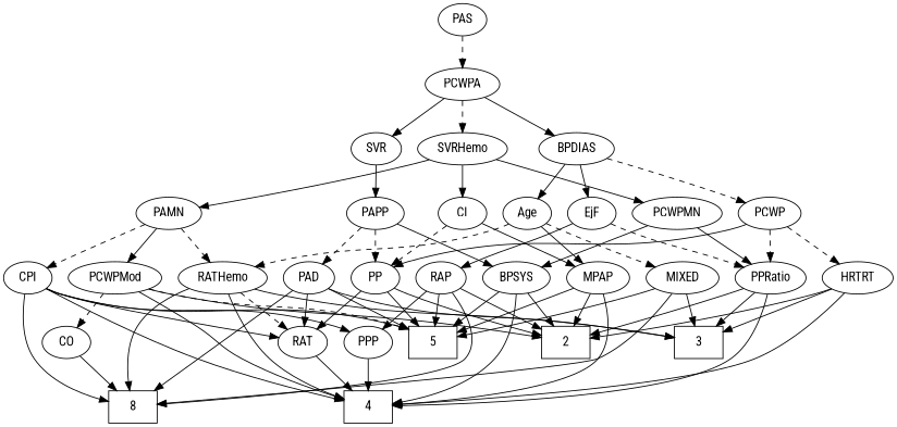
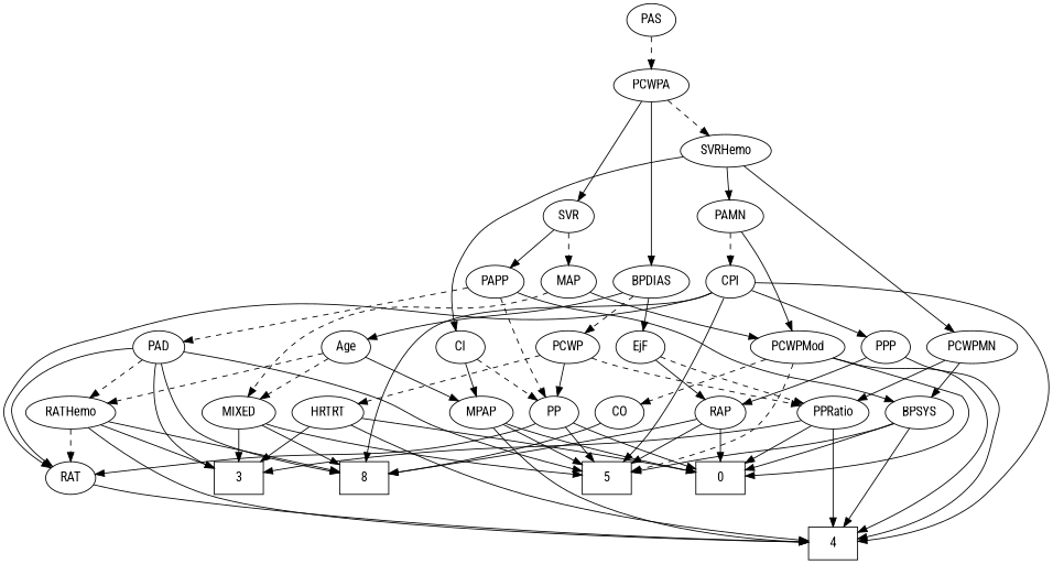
  strict digraph {
    fontname="Roboto Condensed"
    node [fontname="Roboto Condensed"]
    edge [fontname="Roboto Condensed" style=solid]
    n1 [height=0.5 label=8 shape=box width=0.75]
-   2 [height=0.5 shape=box width=0.75]
+   2 [height=0.5 shape=box width=0.75 label=0]
    3 [height=0.5 shape=box width=0.75]
    4 [height=0.5 shape=box width=0.75]
    5 [height=0.5 shape=box width=0.75]
    Age [height=0.5 width=0.75]
    MIXED [height=0.5 width=1.1193]
    MPAP [height=0.5 width=0.97491]
    RATHemo [height=0.5 width=1.3721]
    RAT [height=0.5 width=0.75827]
    EjF [height=0.5 width=0.75]
    RAP [height=0.5 width=0.77632]
    PPRatio [height=0.5 width=1.1013]
    PPP [height=0.5 width=0.75]
    BPSYS [height=0.5 width=1.0471]
    PAD [height=0.5 width=0.79437]
    CO [height=0.5 width=0.75]
    PAS [height=0.5 width=0.75]
    PCWPA [height=0.5 width=1.1555]
    SVR [height=0.5 width=0.77632]
    SVRHemo [height=0.5 width=1.3902]
    BPDIAS [height=0.5 width=1.1735]
+   MAP [height=0.5 width=0.84854]
    PAPP [height=0.5 width=0.88464]
    PAMN [height=0.5 width=1.011]
    PCWPMN [height=0.5 width=1.3902]
    CI [height=0.5 width=0.75]
    PCWP [height=0.5 width=0.97491]
    CPI [height=0.5 width=0.75]
    PCWPMod [height=0.5 width=1.4443]
    PP [height=0.5 width=0.75]
    HRTRT [height=0.5 width=1.1013]
    Age -> MIXED [style=dashed]
    Age -> MPAP
    Age -> RATHemo [style=dashed]
    MIXED -> n1
    MIXED -> 3
    MIXED -> 5
    MPAP -> 2
    MPAP -> 4
    MPAP -> 5
    RATHemo -> n1
    RATHemo -> 3
    RATHemo -> 4
    RATHemo -> RAT [style=dashed]
    RAT -> 4
    EjF -> RAP
    EjF -> PPRatio [style=dashed]
    RAP -> n1
    RAP -> 2
    RAP -> 5
-   RAP -> PPP
+   PPP -> RAP
    PPRatio -> 2
    PPRatio -> 3
    PPRatio -> 4
    PPP -> 4
    BPSYS -> 2
    BPSYS -> 4
    BPSYS -> 5
    PAD -> n1
    PAD -> 3
    PAD -> 5
    PAD -> RAT
    CO -> n1
    PAS -> PCWPA [style=dashed]
    PCWPA -> SVR
    PCWPA -> SVRHemo [style=dashed]
    PCWPA -> BPDIAS
+   SVR -> MAP [style=dashed]
    SVR -> PAPP
    SVRHemo -> PAMN
    SVRHemo -> PCWPMN
    SVRHemo -> CI
    BPDIAS -> Age
    BPDIAS -> EjF
    BPDIAS -> PCWP [style=dashed]
+   MAP -> MIXED [style=dashed]
+   MAP -> PCWPMod
    PAPP -> BPSYS
    PAPP -> PAD [style=dashed]
    PAPP -> PP [style=dashed]
-   PAMN -> RATHemo [style=dashed]
+   PAD -> RATHemo [style=dashed]
    PAMN -> CPI [style=dashed]
    PAMN -> PCWPMod
    PCWPMN -> PPRatio
    PCWPMN -> BPSYS
    CI -> MPAP
    CI -> PP [style=dashed]
    PCWP -> PPRatio [style=dashed]
    PCWP -> PP
    PCWP -> HRTRT [style=dashed]
    CPI -> n1
    CPI -> 4
    CPI -> 5
    CPI -> RAT
    CPI -> PPP
    PCWPMod -> 2
    PCWPMod -> 4
    PCWPMod -> 5 [style=dashed]
    PCWPMod -> CO [style=dashed]
    PP -> 2
    PP -> 5
    PP -> RAT
    HRTRT -> 2
    HRTRT -> 3
    HRTRT -> 4
  }
